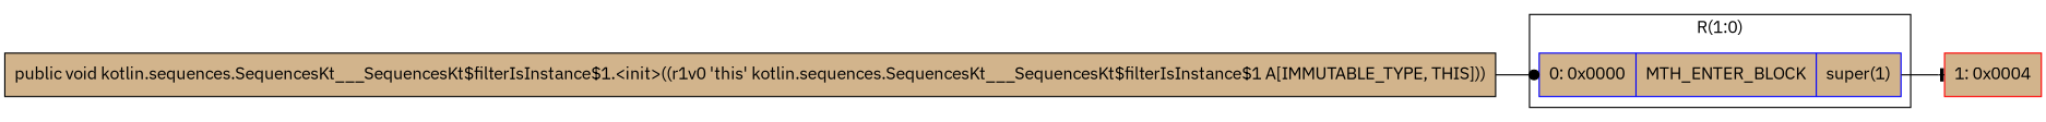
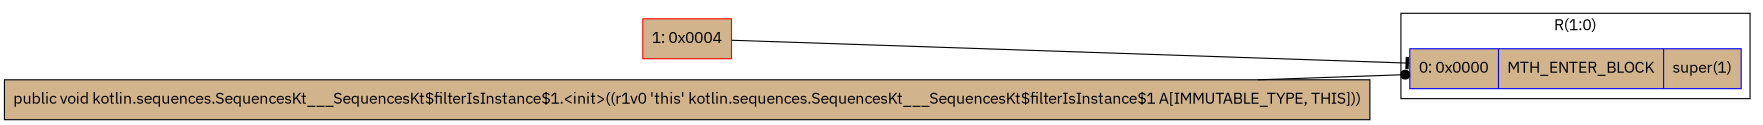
  digraph {
    rankdir=LR
    fontname="IBM Plex Sans"
    node [shape=record style=filled fillcolor=tan fontname="IBM Plex Sans"]
    edge [fontname="IBM Plex Sans"]
    n1 [color=blue label="{0\:\ 0x0000|MTH_ENTER_BLOCK\l|super(1)\l}"]
    n2 [color=red label="{1\:\ 0x0004}"]
    n3 [label="{public void kotlin.sequences.SequencesKt___SequencesKt$filterIsInstance$1.\<init\>((r1v0 'this' kotlin.sequences.SequencesKt___SequencesKt$filterIsInstance$1 A[IMMUTABLE_TYPE, THIS])) }"]
    subgraph cluster_1 {
      label="R(1:0)"
      n1
    }
-   n1 -> n2 [arrowhead=tee]
+   n2 -> n1 [arrowhead=tee]
    n3 -> n1 [arrowhead=dot]
  }
